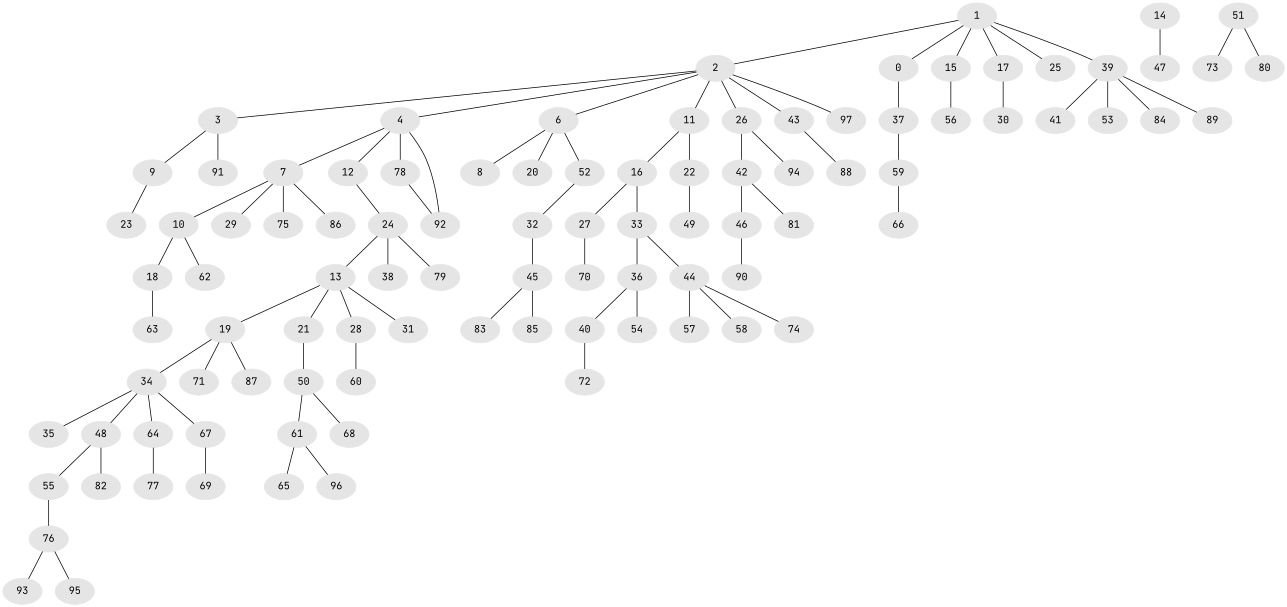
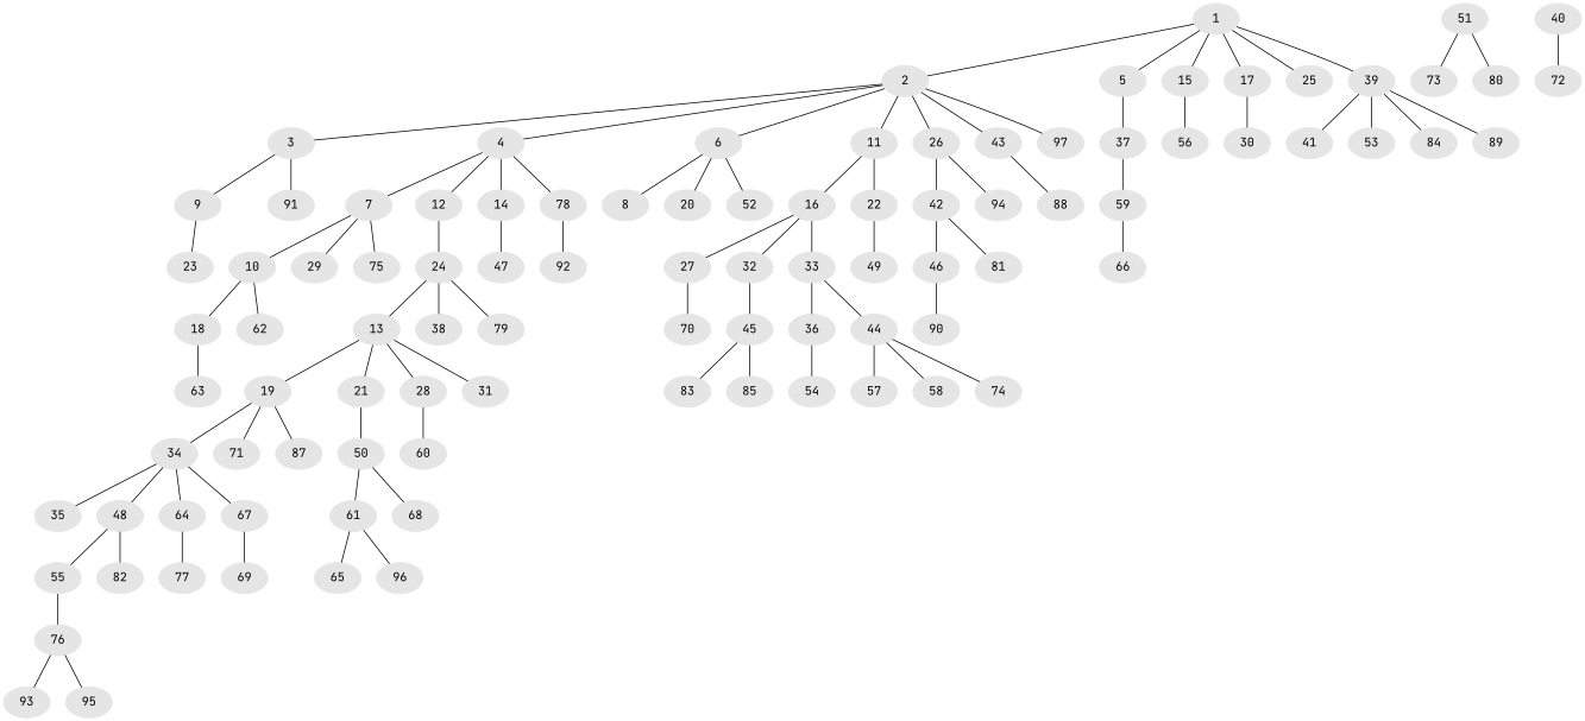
  graph {
    fontname="JetBrains Mono"
    node [color=gray90 fontname="JetBrains Mono" style=filled]
    edge [fontname="JetBrains Mono"]
    1
    2
-   5 [label=0]
+   5
    15
    17
    25
    39
    3
    4
    6
    11
    26
    43
    97
    37
    56
    30
    41
    53
    84
    89
    9
    91
    7
    12
    14
    78
    8
    20
    52
    16
    22
    42
    94
    88
    23
    10
    29
    75
-   86
    24
    47
    92
    59
    18
    62
    63
    27
    32
    33
    49
    13
    19
    21
    28
    31
    38
    79
    34
    71
    87
    50
    60
    51
    73
    80
    70
    45
    36
    44
    35
    48
    64
    67
    61
    68
    46
    81
    83
    85
    40
    54
    57
    58
    74
    55
    82
    77
    69
    72
    66
    90
    76
    65
    96
    93
    95
    1 -- 2
    1 -- 5
    1 -- 15
    1 -- 17
    1 -- 25
    1 -- 39
    2 -- 3
    2 -- 4
    2 -- 6
    2 -- 11
    2 -- 26
    2 -- 43
    2 -- 97
    5 -- 37
    15 -- 56
    17 -- 30
    39 -- 41
    39 -- 53
    39 -- 84
    39 -- 89
    3 -- 9
    3 -- 91
    4 -- 7
    4 -- 12
-   4 -- 92
+   4 -- 14
    4 -- 78
    6 -- 8
    6 -- 20
    6 -- 52
    11 -- 16
    11 -- 22
    26 -- 42
    26 -- 94
    43 -- 88
    37 -- 59
    9 -- 23
    7 -- 10
    7 -- 29
    7 -- 75
-   7 -- 86
    12 -- 24
    14 -- 47
    78 -- 92
    16 -- 27
-   52 -- 32
+   16 -- 32
    16 -- 33
    22 -- 49
    42 -- 46
    42 -- 81
    10 -- 18
    10 -- 62
    24 -- 13
    24 -- 38
    24 -- 79
    59 -- 66
    18 -- 63
    27 -- 70
    32 -- 45
    33 -- 36
    33 -- 44
    13 -- 19
    13 -- 21
    13 -- 28
    13 -- 31
    19 -- 34
    19 -- 71
    19 -- 87
    21 -- 50
    28 -- 60
    34 -- 35
    34 -- 48
    34 -- 64
    34 -- 67
    50 -- 61
    50 -- 68
    51 -- 73
    51 -- 80
    45 -- 83
    45 -- 85
-   36 -- 40
    36 -- 54
    44 -- 57
    44 -- 58
    44 -- 74
    48 -- 55
    48 -- 82
    64 -- 77
    67 -- 69
    61 -- 65
    61 -- 96
    46 -- 90
    40 -- 72
    55 -- 76
    76 -- 93
    76 -- 95
  }
